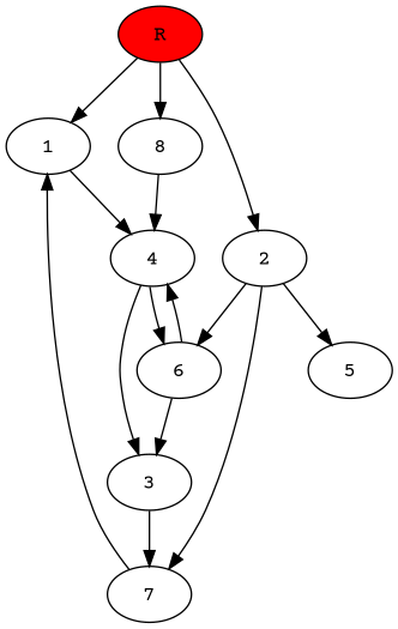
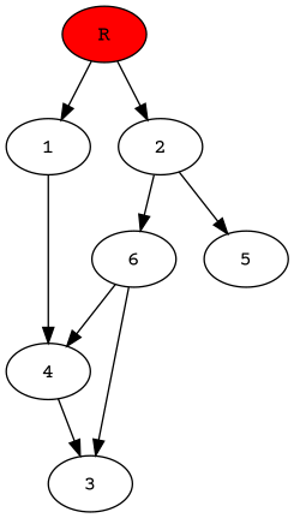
  digraph {
    fontname="Courier Prime"
    node [fontname="Courier Prime"]
    edge [fontname="Courier Prime"]
    1
    4
    6
    3
    2
    5
-   7
-   8
    R [fillcolor="#ff0000" style=filled]
    1 -> 4
-   4 -> 6
    4 -> 3
    6 -> 4
    6 -> 3
-   3 -> 7
    2 -> 6
    2 -> 5
-   2 -> 7
-   7 -> 1
-   8 -> 4
    R -> 1
    R -> 2
-   R -> 8
  }
